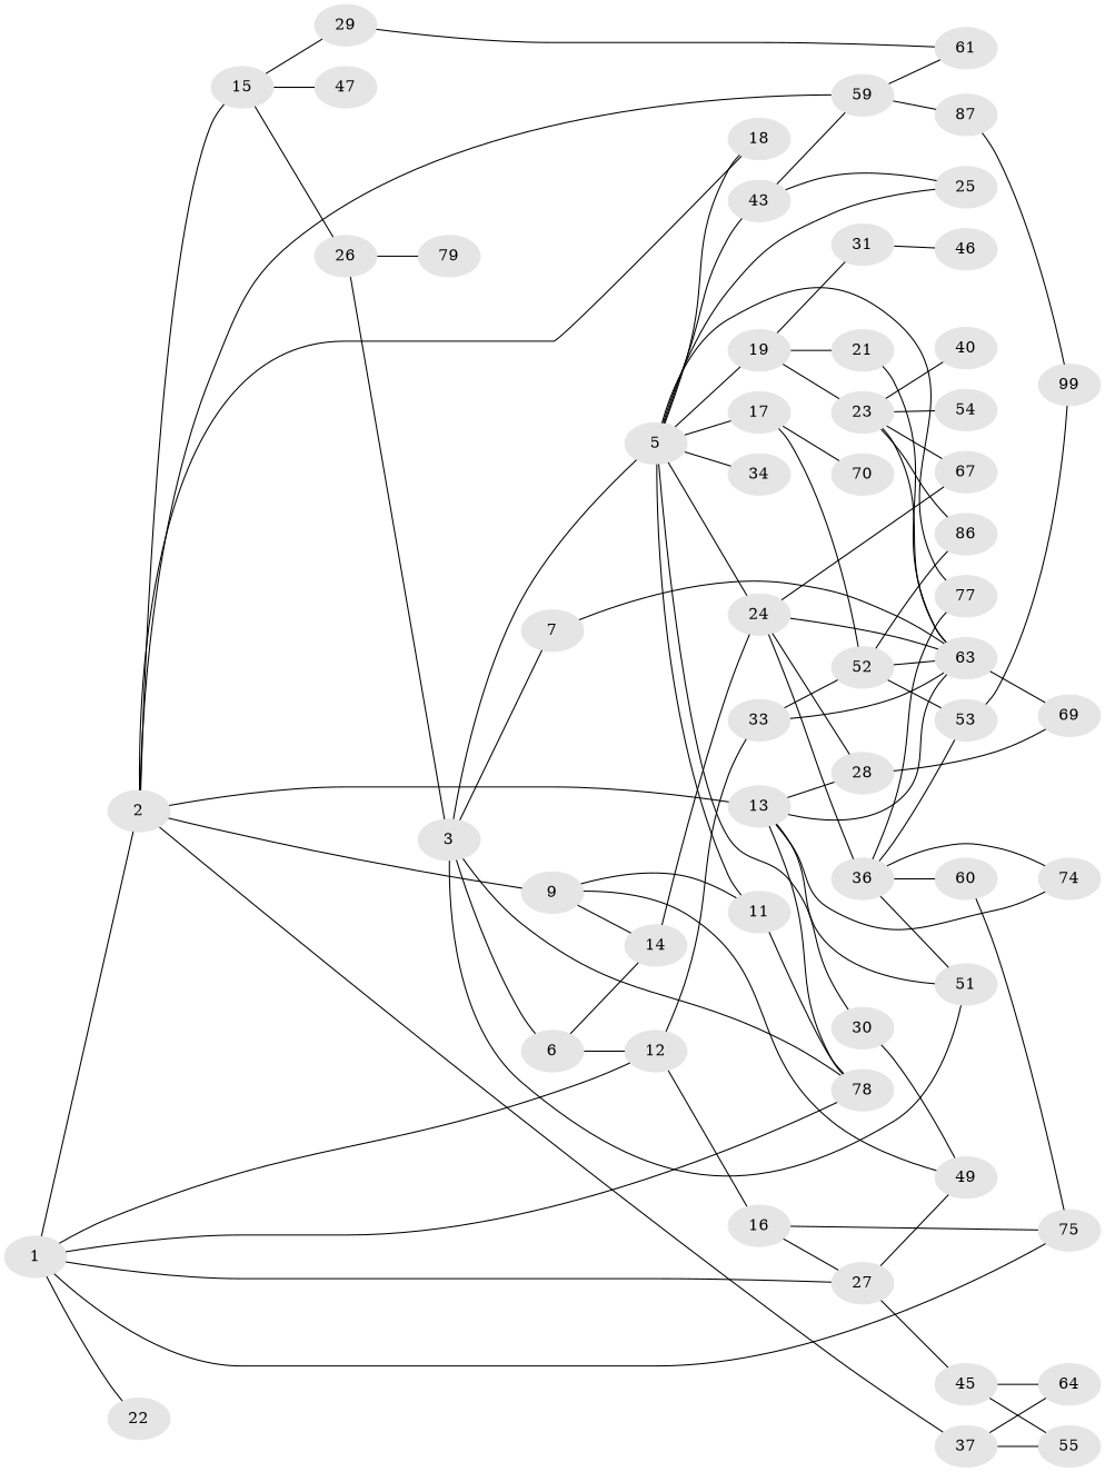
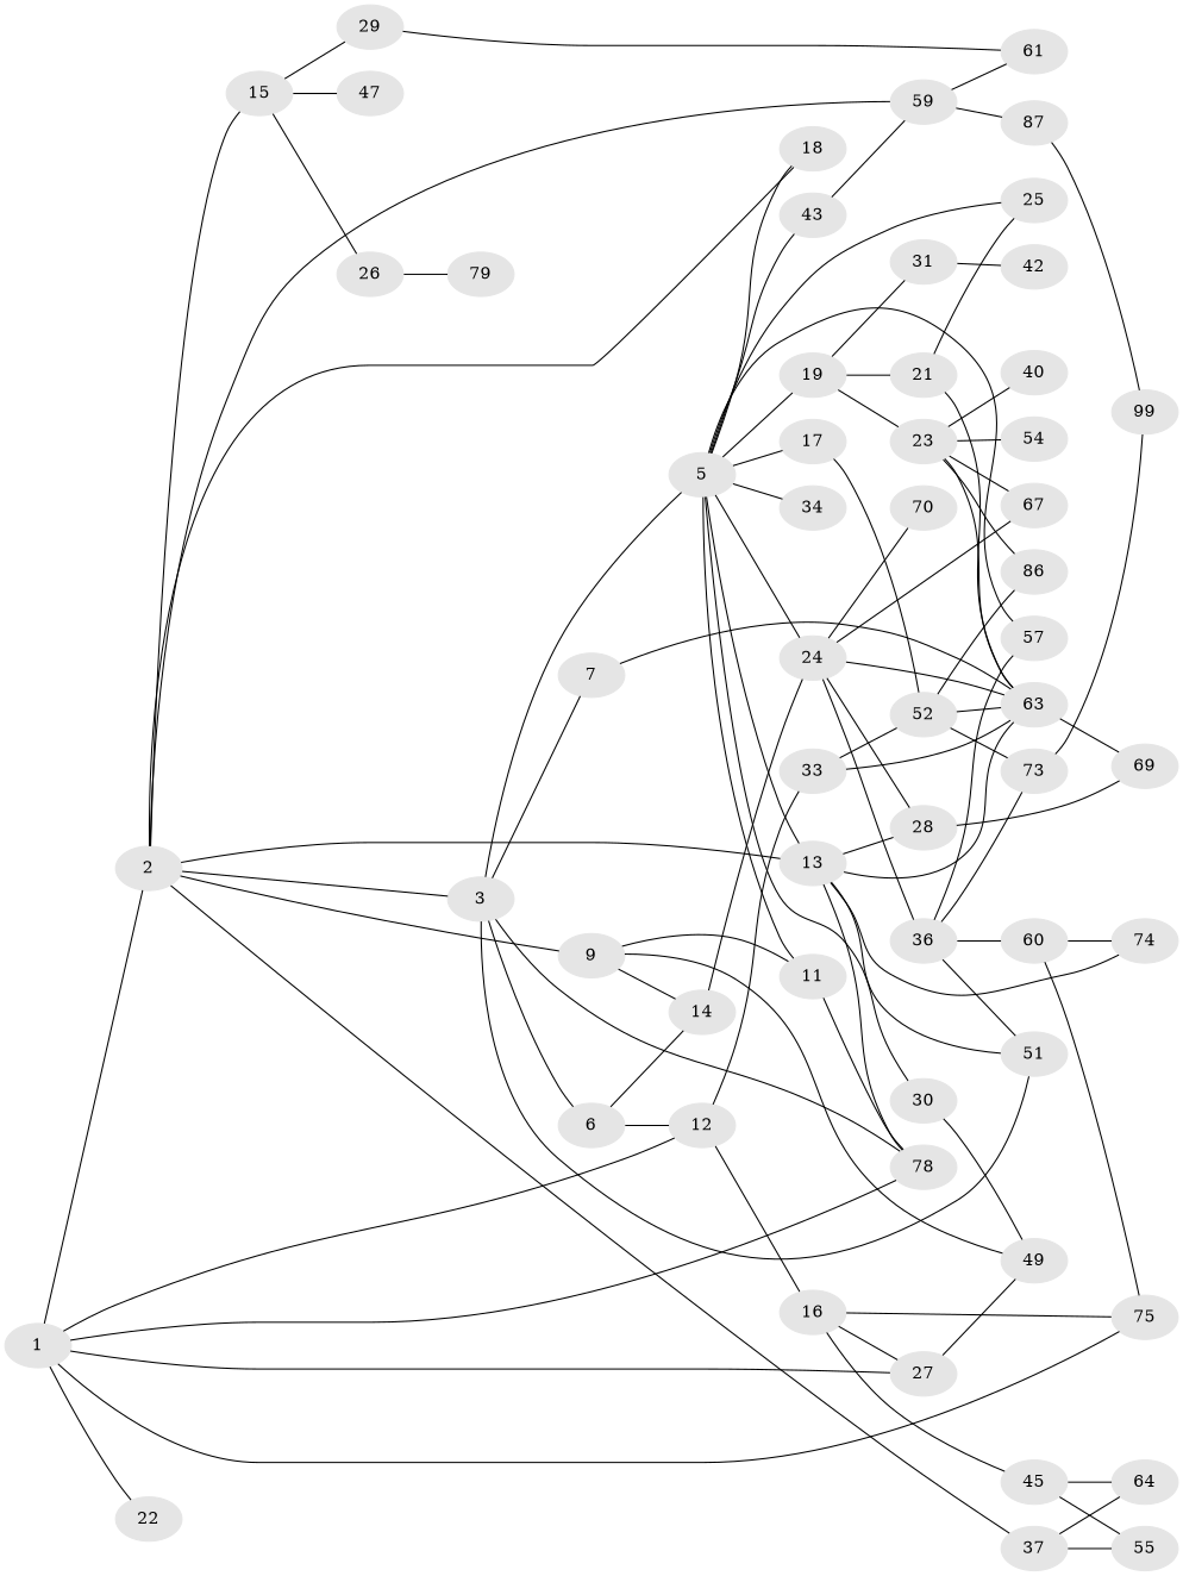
  graph {
    rankdir=LR
    node [color=gray90 style=filled]
    1 [super="+10"]
    2 [super="+32"]
    12 [super="+82"]
    22
    27 [super="+41"]
    75 [super="+84"]
    78
    3 [super="+4"]
    9
    13 [super="+58"]
    15 [super="+76"]
    18
    37 [super="+38"]
    59
    16 [super="+81"]
    33 [super="+35"]
    49 [super="+80"]
    45 [super="+48"]
    5 [super="+8"]
    6
    7
    51 [super="+66"]
    11 [super="+20"]
    14 [super="+62"]
    63 [super="+65"]
    28
    74
    26
    29 [super="+68"]
    47
    55
    64 [super="+83"]
    61 [super="+85"]
    87 [super="+88"]
    17
    19
    24 [super="+50"]
    25
    30
    34
-   57 [label=77]
+   57
    43
    52 [super="+71"]
    70
    21 [super="+73"]
    23 [super="+39"]
    31 [super="+56"]
    67
    36 [super="+44"]
    69
    79
    86
-   53
+   53 [label=73]
    40
    54
-   46
+   46 [label=42]
    60 [super="+72"]
    n58 [label=99]
    1 -- 2
    1 -- 12
    1 -- 22
    1 -- 27
    1 -- 75
    1 -- 78
-   26 -- 3
+   2 -- 3
    2 -- 9
    2 -- 13
    2 -- 15
    2 -- 18
    2 -- 37
    2 -- 59
    12 -- 16
    12 -- 33
    27 -- 49
-   27 -- 45
+   16 -- 45
    3 -- 78
    3 -- 5
    3 -- 6
    3 -- 7
    3 -- 51
    9 -- 49
    9 -- 11
    9 -- 14
    13 -- 78
    13 -- 51
    13 -- 63
    13 -- 28
    13 -- 74
    15 -- 26
    15 -- 29 [weight=2]
    15 -- 47
    37 -- 55
    37 -- 64
    59 -- 61
    59 -- 87
    16 -- 27
    16 -- 75
    33 -- 63
    33 -- 52
    45 -- 55
    45 -- 64
+   5 -- 13
    5 -- 18
    5 -- 11
    5 -- 17
    5 -- 19
    5 -- 24
    5 -- 25
    5 -- 30
    5 -- 34
    5 -- 57
    5 -- 43
    6 -- 12
    6 -- 14
    7 -- 63
    11 -- 78
    14 -- 24
    63 -- 69
    28 -- 69
    26 -- 79
    29 -- 61
    87 -- n58
    17 -- 52
-   17 -- 70
+   24 -- 70
    19 -- 21
    19 -- 23
    19 -- 31
    24 -- 63
    24 -- 28
    24 -- 67
    24 -- 36
    30 -- 49
    43 -- 59
    52 -- 63
    52 -- 86
    52 -- 53
    21 -- 63
-   43 -- 25
+   21 -- 25
    23 -- 63
    23 -- 67
    23 -- 86
    23 -- 40
    23 -- 54
    31 -- 46
    36 -- 51
    36 -- 57
    36 -- 53
    36 -- 60
    53 -- n58
    60 -- 75
-   36 -- 74
+   60 -- 74
  }
